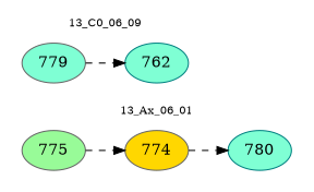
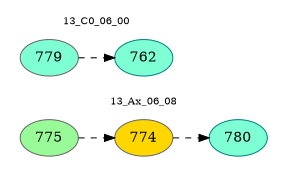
  digraph {
    rankdir=LR
    node [color=gray40 fillcolor=aquamarine style=filled]
    edge [color=black style=dashed]
    n1 [fillcolor=palegreen label=775]
    n2 [fillcolor=gold label=774]
    n3 [color=teal label=780]
    n4 [label=779]
    n5 [color=teal label=762]
    subgraph cluster_1 {
      color=white
      fontsize=10
-     label="13_Ax_06_01"
+     label="13_Ax_06_08"
      n1
      n2
      n3
    }
    subgraph cluster_2 {
      color=white
      fontsize=10
-     label="13_C0_06_09"
+     label="13_C0_06_00"
      n4
      n5
    }
    n1 -> n2
    n2 -> n3
    n4 -> n5
  }
